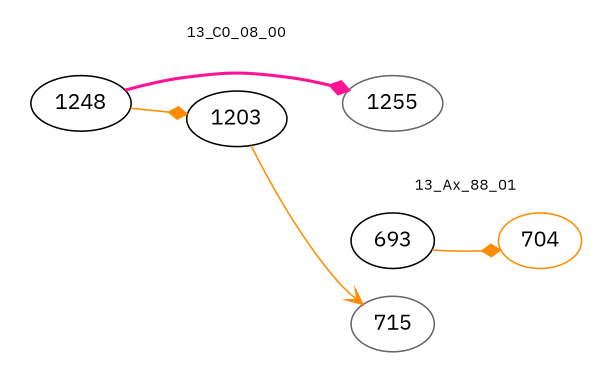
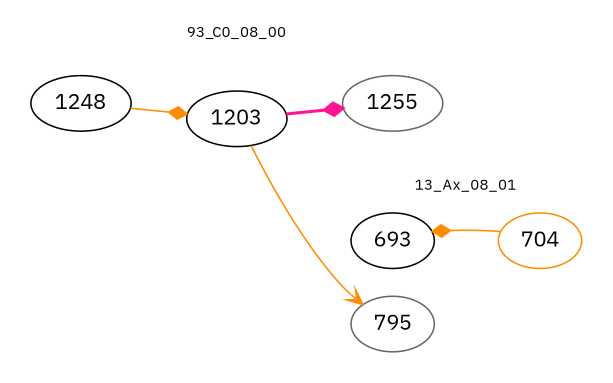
  digraph {
    fontname="IBM Plex Sans"
    rankdir=LR
    node [color=black fontname="IBM Plex Sans"]
    edge [arrowhead=diamond color=darkorange fontname="IBM Plex Sans" style=solid]
    n1 [label=693]
    n2 [color=darkorange label=704]
-   n3 [color=gray40 label=715]
+   n3 [color=gray40 label=795]
    n4 [label=1248]
    n5 [label=1203]
    n6 [color=gray40 label=1255]
    subgraph cluster_1 {
      color=white
      fontsize=10
-     label="13_Ax_88_01"
+     label="13_Ax_08_01"
      n1
      n2
      n3
    }
    subgraph cluster_2 {
      color=white
      fontsize=10
-     label="13_C0_08_00"
+     label="93_C0_08_00"
      n4
      n5
      n6
    }
-   n1 -> n2
+   n2 -> n1
    n4 -> n5
-   n4 -> n6 [color=deeppink style=bold]
+   n5 -> n6 [color=deeppink style=bold]
    n5 -> n3 [arrowhead=vee]
  }
